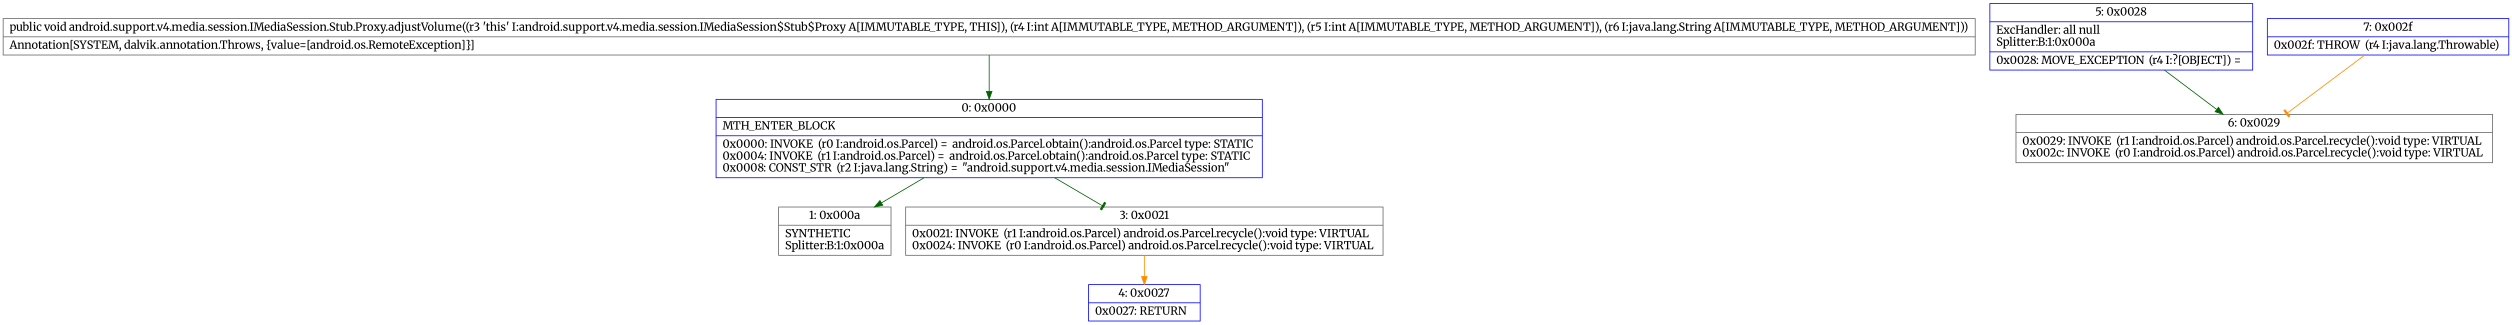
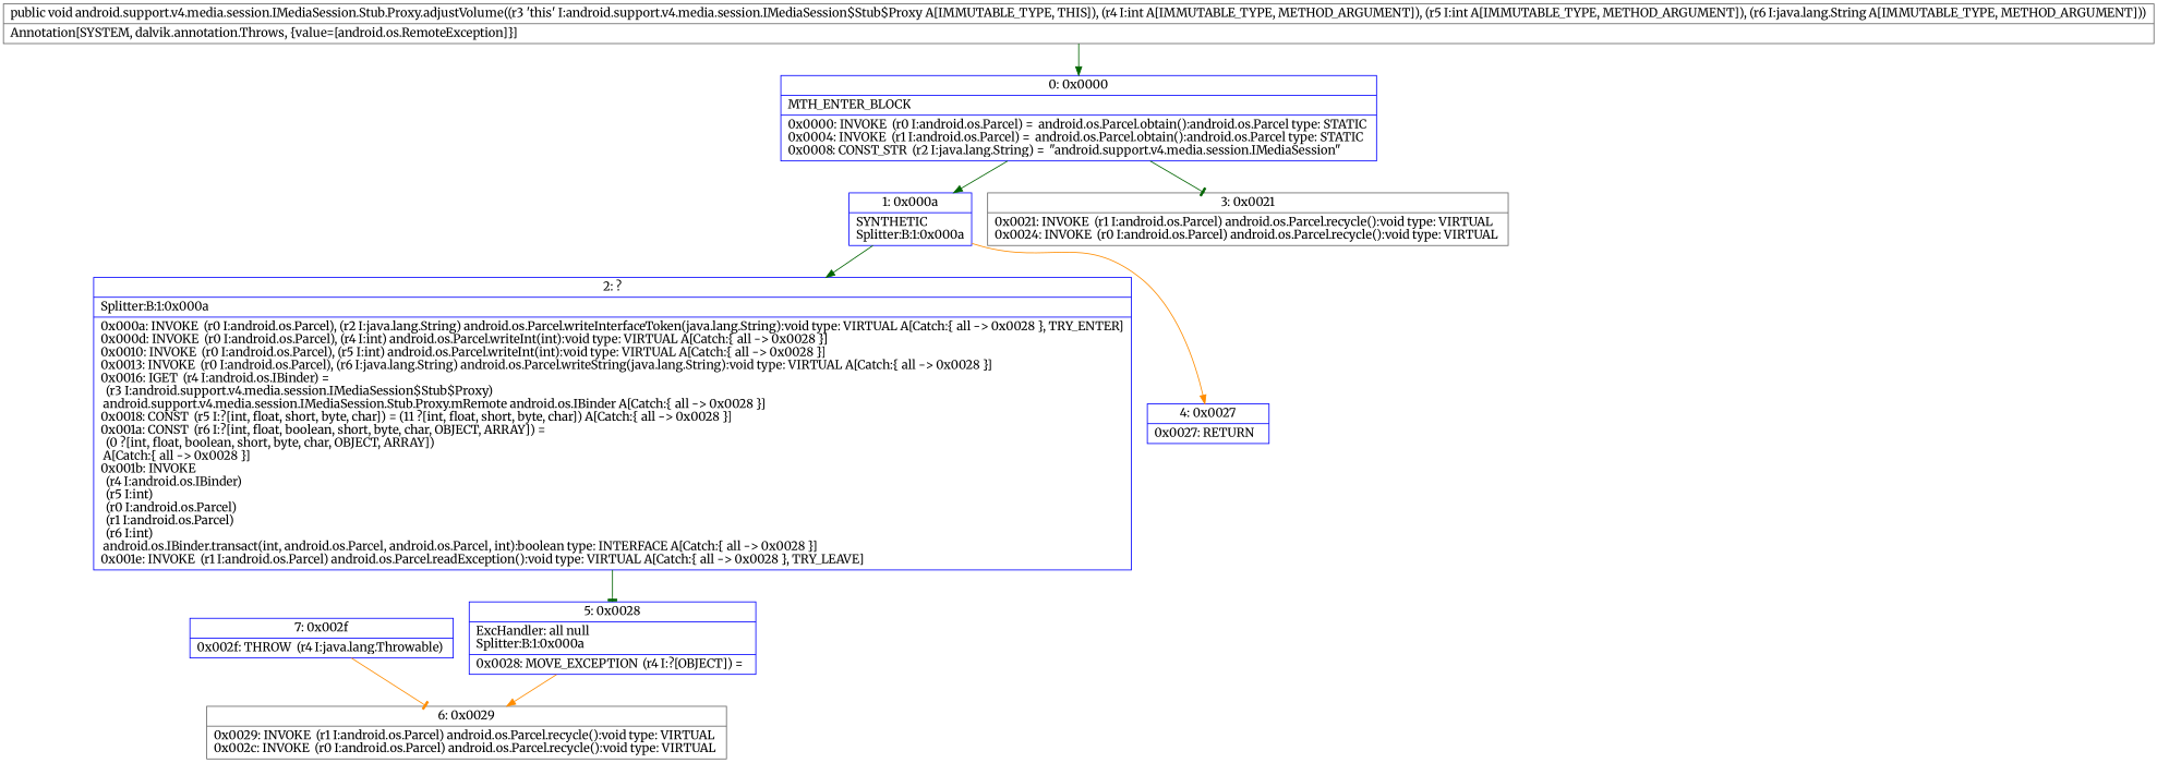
  digraph {
    fontname=Merriweather
    node [color=blue fontname=Merriweather shape=record]
    edge [arrowhead=normal color=darkgreen fontname=Merriweather]
    n1 [label="{0\:\ 0x0000|MTH_ENTER_BLOCK\l|0x0000: INVOKE  (r0 I:android.os.Parcel) =  android.os.Parcel.obtain():android.os.Parcel type: STATIC \l0x0004: INVOKE  (r1 I:android.os.Parcel) =  android.os.Parcel.obtain():android.os.Parcel type: STATIC \l0x0008: CONST_STR  (r2 I:java.lang.String) =  \"android.support.v4.media.session.IMediaSession\" \l}"]
-   n2 [color=gray40 label="{1\:\ 0x000a|SYNTHETIC\lSplitter:B:1:0x000a\l}"]
+   n2 [label="{1\:\ 0x000a|SYNTHETIC\lSplitter:B:1:0x000a\l}"]
    n3 [color=gray40 label="{3\:\ 0x0021|0x0021: INVOKE  (r1 I:android.os.Parcel) android.os.Parcel.recycle():void type: VIRTUAL \l0x0024: INVOKE  (r0 I:android.os.Parcel) android.os.Parcel.recycle():void type: VIRTUAL \l}"]
+   n4 [label="{2\:\ ?|Splitter:B:1:0x000a\l|0x000a: INVOKE  (r0 I:android.os.Parcel), (r2 I:java.lang.String) android.os.Parcel.writeInterfaceToken(java.lang.String):void type: VIRTUAL A[Catch:\{ all \-\> 0x0028 \}, TRY_ENTER]\l0x000d: INVOKE  (r0 I:android.os.Parcel), (r4 I:int) android.os.Parcel.writeInt(int):void type: VIRTUAL A[Catch:\{ all \-\> 0x0028 \}]\l0x0010: INVOKE  (r0 I:android.os.Parcel), (r5 I:int) android.os.Parcel.writeInt(int):void type: VIRTUAL A[Catch:\{ all \-\> 0x0028 \}]\l0x0013: INVOKE  (r0 I:android.os.Parcel), (r6 I:java.lang.String) android.os.Parcel.writeString(java.lang.String):void type: VIRTUAL A[Catch:\{ all \-\> 0x0028 \}]\l0x0016: IGET  (r4 I:android.os.IBinder) = \l  (r3 I:android.support.v4.media.session.IMediaSession$Stub$Proxy)\l android.support.v4.media.session.IMediaSession.Stub.Proxy.mRemote android.os.IBinder A[Catch:\{ all \-\> 0x0028 \}]\l0x0018: CONST  (r5 I:?[int, float, short, byte, char]) = (11 ?[int, float, short, byte, char]) A[Catch:\{ all \-\> 0x0028 \}]\l0x001a: CONST  (r6 I:?[int, float, boolean, short, byte, char, OBJECT, ARRAY]) = \l  (0 ?[int, float, boolean, short, byte, char, OBJECT, ARRAY])\l A[Catch:\{ all \-\> 0x0028 \}]\l0x001b: INVOKE  \l  (r4 I:android.os.IBinder)\l  (r5 I:int)\l  (r0 I:android.os.Parcel)\l  (r1 I:android.os.Parcel)\l  (r6 I:int)\l android.os.IBinder.transact(int, android.os.Parcel, android.os.Parcel, int):boolean type: INTERFACE A[Catch:\{ all \-\> 0x0028 \}]\l0x001e: INVOKE  (r1 I:android.os.Parcel) android.os.Parcel.readException():void type: VIRTUAL A[Catch:\{ all \-\> 0x0028 \}, TRY_LEAVE]\l}"]
    n5 [label="{5\:\ 0x0028|ExcHandler: all null\lSplitter:B:1:0x000a\l|0x0028: MOVE_EXCEPTION  (r4 I:?[OBJECT]) =  \l}"]
    n6 [color=gray40 label="{6\:\ 0x0029|0x0029: INVOKE  (r1 I:android.os.Parcel) android.os.Parcel.recycle():void type: VIRTUAL \l0x002c: INVOKE  (r0 I:android.os.Parcel) android.os.Parcel.recycle():void type: VIRTUAL \l}"]
    n7 [label="{4\:\ 0x0027|0x0027: RETURN   \l}"]
    n8 [label="{7\:\ 0x002f|0x002f: THROW  (r4 I:java.lang.Throwable) \l}"]
    n9 [color=gray40 label="{public void android.support.v4.media.session.IMediaSession.Stub.Proxy.adjustVolume((r3 'this' I:android.support.v4.media.session.IMediaSession$Stub$Proxy A[IMMUTABLE_TYPE, THIS]), (r4 I:int A[IMMUTABLE_TYPE, METHOD_ARGUMENT]), (r5 I:int A[IMMUTABLE_TYPE, METHOD_ARGUMENT]), (r6 I:java.lang.String A[IMMUTABLE_TYPE, METHOD_ARGUMENT]))  | Annotation[SYSTEM, dalvik.annotation.Throws, \{value=[android.os.RemoteException]\}]\l}"]
    n1 -> n2
    n1 -> n3 [arrowhead=tee]
-   n3 -> n7 [color=darkorange]
-   n5 -> n6
+   n2 -> n4
+   n2 -> n7 [color=darkorange]
+   n4 -> n5 [arrowhead=tee]
+   n5 -> n6 [color=darkorange]
    n8 -> n6 [arrowhead=tee color=darkorange]
    n9 -> n1
  }
